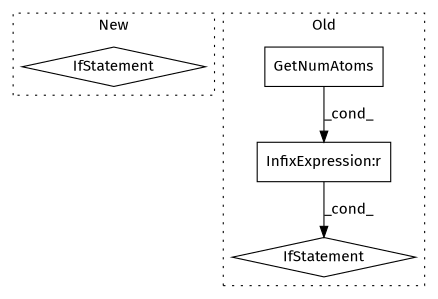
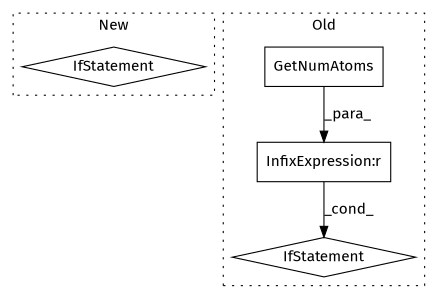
  digraph {
    fontname="Fira Sans"
    node [a=25 l="4,2" shape=diamond fontname="Fira Sans"]
    edge [fontname="Fira Sans"]
    n1 [label=IfStatement s="4358,4376"]
    n2 [a=32 l=13 label=GetNumAtoms s=981 shape=box]
    n3 [label=IfStatement s="973,999"]
    n4 [a=27 l=4 label="InfixExpression:r" s=994 shape=box]
    subgraph cluster_1 {
      label=New
      style=dotted
      n1
    }
    subgraph cluster_2 {
      label=Old
      style=dotted
      n2
      n3
      n4
    }
-   n2 -> n4 [label=_cond_]
+   n2 -> n4 [label=_para_]
    n4 -> n3 [label=_cond_]
  }
